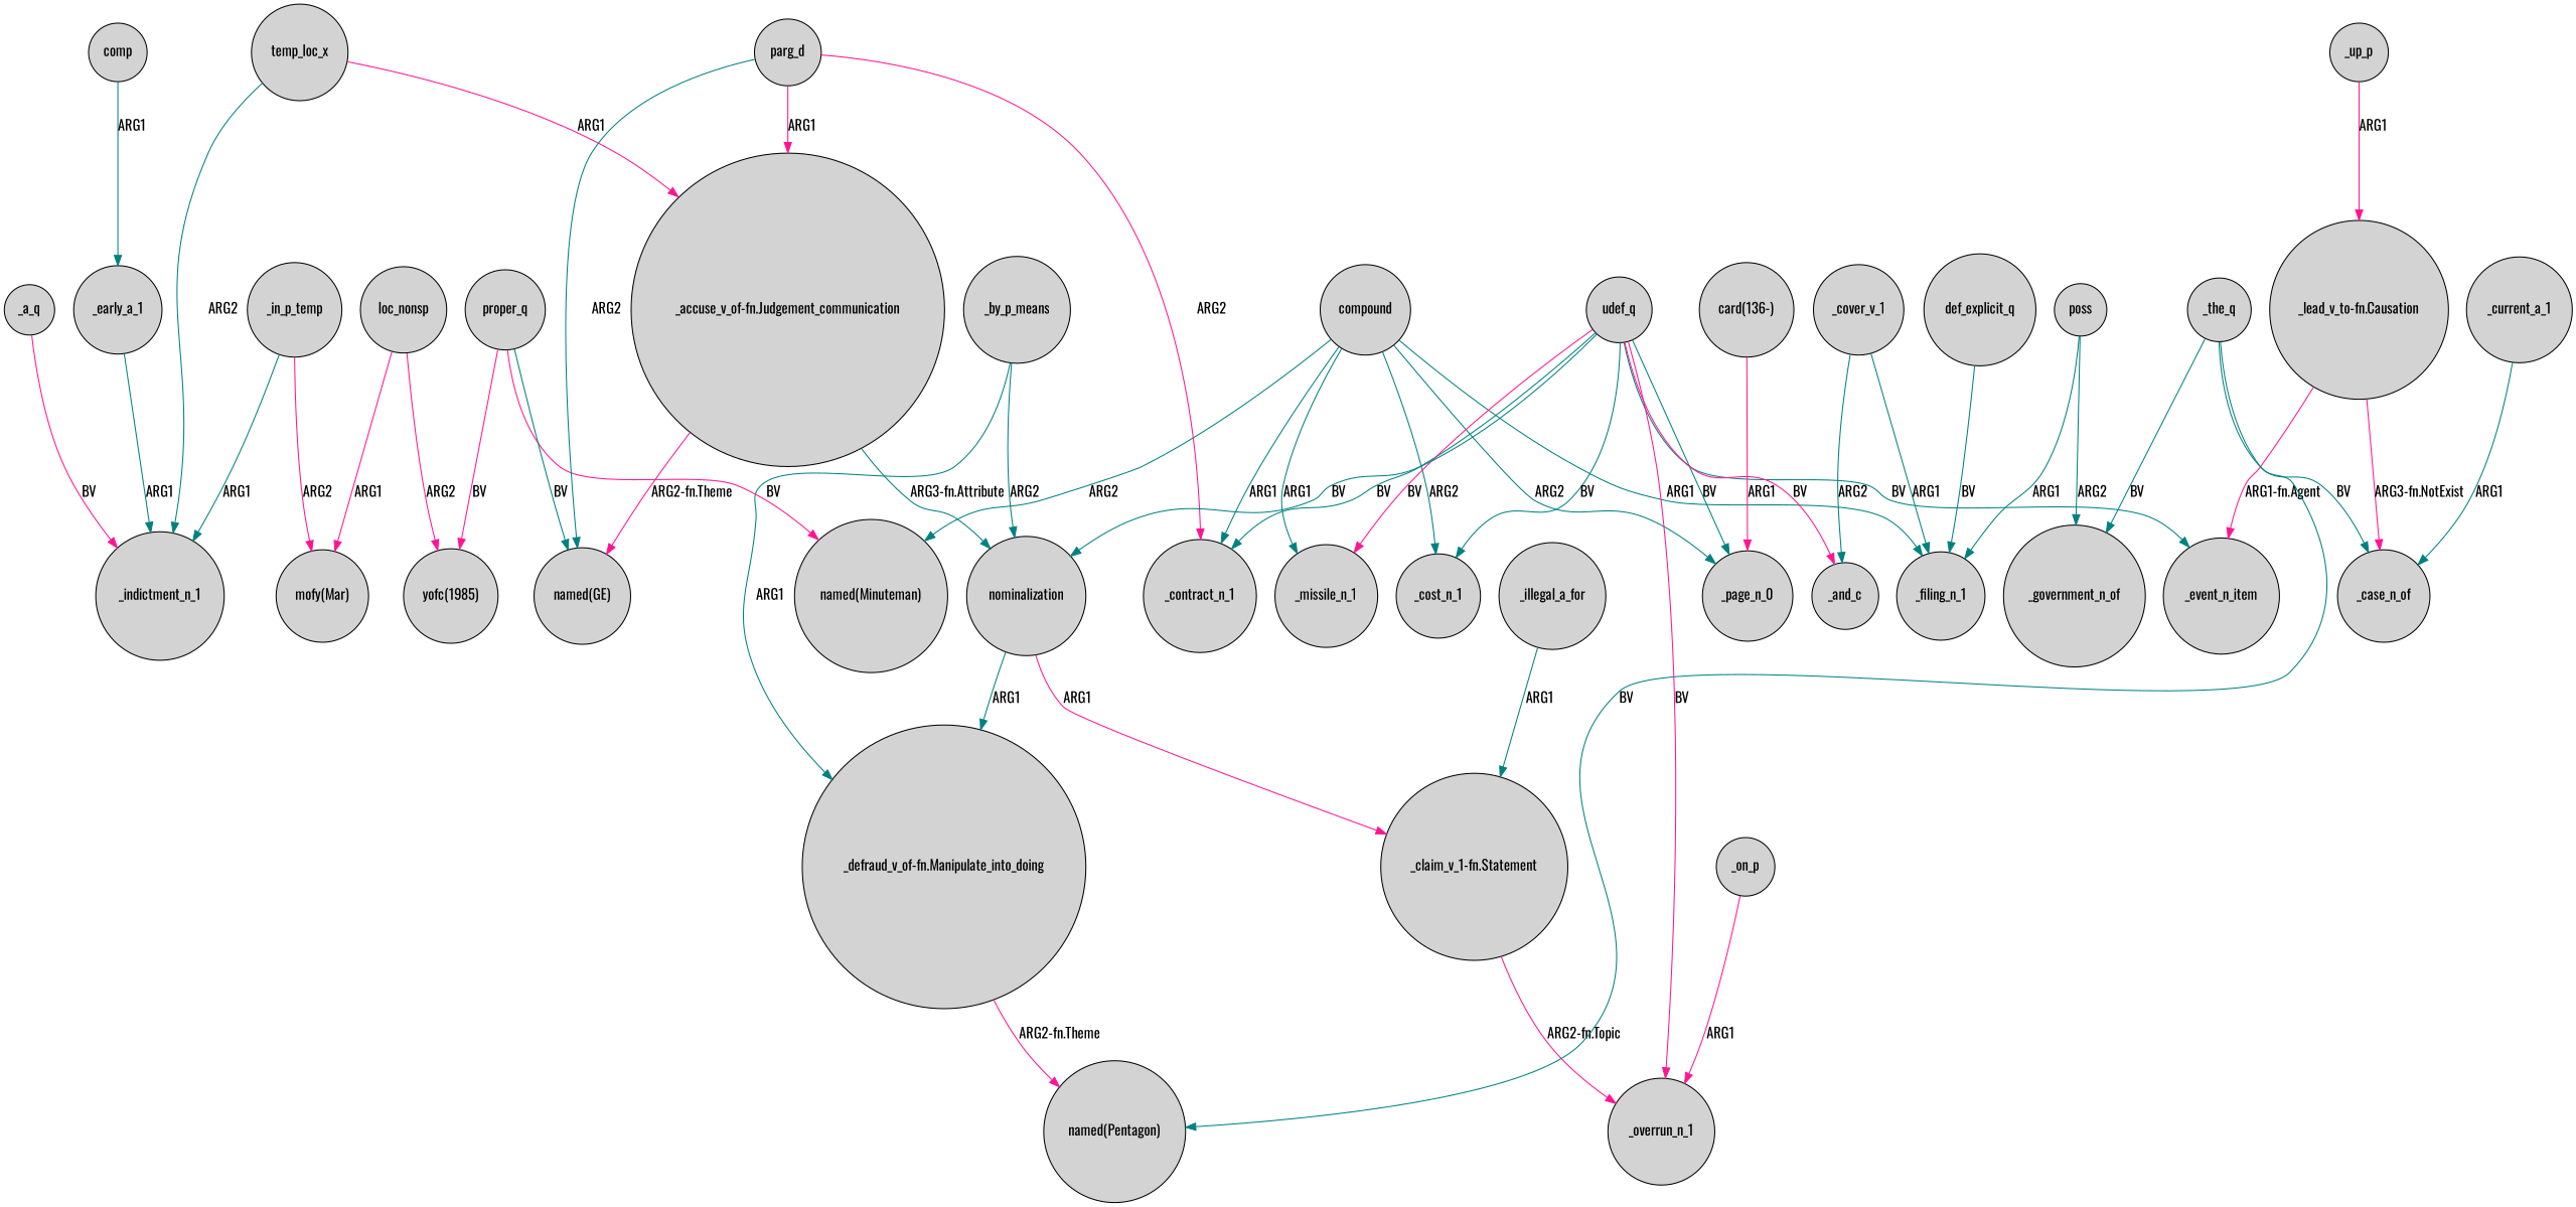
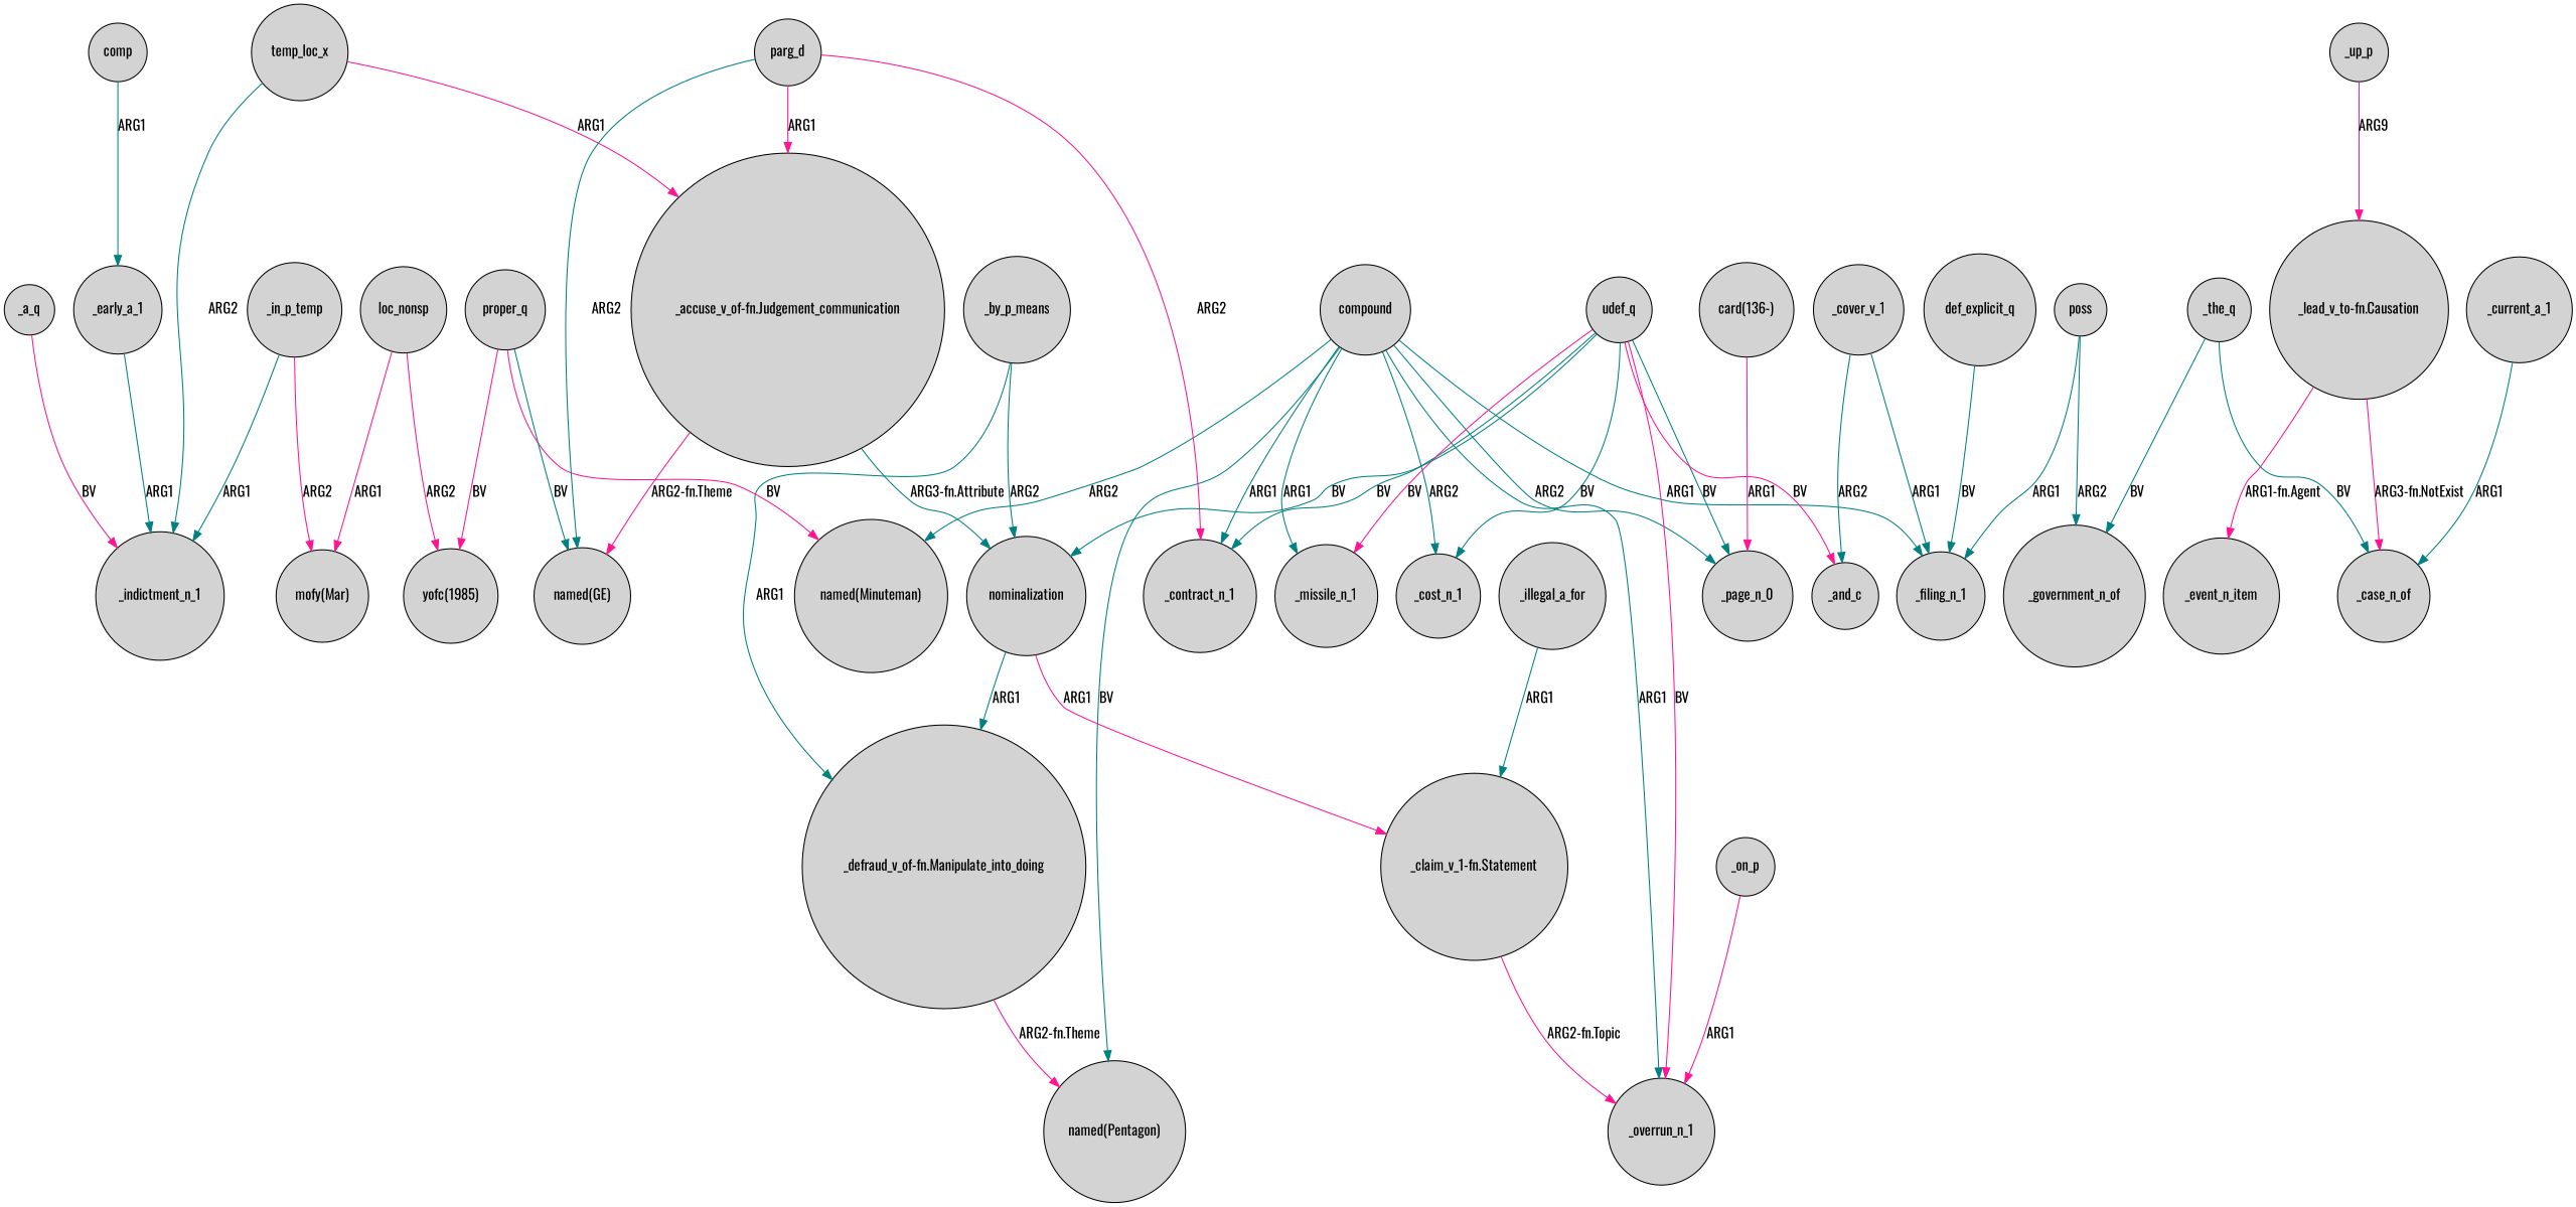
  digraph {
    fontname=Oswald
    node [fontname=Oswald shape=circle style=filled]
    edge [color=teal fontname=Oswald]
    "_lead_v_to-fn.Causation"
    _case_n_of
    _event_n_item
    compound
    _overrun_n_1
    "named(Minuteman)"
    _filing_n_1
    _contract_n_1
    _missile_n_1
    _cost_n_1
    n11 [label=_page_n_0]
    temp_loc_x
    _indictment_n_1
    "_accuse_v_of-fn.Judgement_communication"
    nominalization
    "named(GE)"
    _by_p_means
    "_defraud_v_of-fn.Manipulate_into_doing"
    "_claim_v_1-fn.Statement"
    "named(Pentagon)"
    loc_nonsp
    "mofy(Mar)"
    "yofc(1985)"
    _the_q
    _government_n_of
    proper_q
    _cover_v_1
    _and_c
    _on_p
    _in_p_temp
    poss
    parg_d
    udef_q
    _up_p
    def_explicit_q
    _early_a_1
    "card(136-)"
    _illegal_a_for
    _current_a_1
    _a_q
    comp
    "_lead_v_to-fn.Causation" -> _case_n_of [color=deeppink label="ARG3-fn.NotExist"]
    "_lead_v_to-fn.Causation" -> _event_n_item [color=deeppink label="ARG1-fn.Agent"]
+   compound -> _overrun_n_1 [label=ARG1]
    compound -> "named(Minuteman)" [label=ARG2]
    compound -> _filing_n_1 [label=ARG1]
    compound -> _contract_n_1 [label=ARG1]
    compound -> _missile_n_1 [label=ARG1]
    compound -> _cost_n_1 [label=ARG2]
    compound -> n11 [label=ARG2]
    temp_loc_x -> _indictment_n_1 [label=ARG2]
    temp_loc_x -> "_accuse_v_of-fn.Judgement_communication" [color=deeppink label=ARG1]
    "_accuse_v_of-fn.Judgement_communication" -> nominalization [label="ARG3-fn.Attribute"]
    "_accuse_v_of-fn.Judgement_communication" -> "named(GE)" [color=deeppink label="ARG2-fn.Theme"]
    nominalization -> "_defraud_v_of-fn.Manipulate_into_doing" [label=ARG1]
    nominalization -> "_claim_v_1-fn.Statement" [color=deeppink label=ARG1]
    _by_p_means -> nominalization [label=ARG2]
    _by_p_means -> "_defraud_v_of-fn.Manipulate_into_doing" [label=ARG1]
    "_defraud_v_of-fn.Manipulate_into_doing" -> "named(Pentagon)" [color=deeppink label="ARG2-fn.Theme"]
    "_claim_v_1-fn.Statement" -> _overrun_n_1 [color=deeppink label="ARG2-fn.Topic"]
    loc_nonsp -> "mofy(Mar)" [color=deeppink label=ARG1]
    loc_nonsp -> "yofc(1985)" [color=deeppink label=ARG2]
    _the_q -> _case_n_of [label=BV]
-   _the_q -> "named(Pentagon)" [label=BV]
+   compound -> "named(Pentagon)" [label=BV]
    _the_q -> _government_n_of [label=BV]
    proper_q -> "named(Minuteman)" [color=deeppink label=BV]
    proper_q -> "named(GE)" [label=BV]
    proper_q -> "yofc(1985)" [color=deeppink label=BV]
    _cover_v_1 -> _filing_n_1 [label=ARG1]
    _cover_v_1 -> _and_c [label=ARG2]
    _on_p -> _overrun_n_1 [color=deeppink label=ARG1]
    _in_p_temp -> _indictment_n_1 [label=ARG1]
    _in_p_temp -> "mofy(Mar)" [color=deeppink label=ARG2]
    poss -> _filing_n_1 [label=ARG1]
    poss -> _government_n_of [label=ARG2]
    parg_d -> _contract_n_1 [color=deeppink label=ARG2]
    parg_d -> "_accuse_v_of-fn.Judgement_communication" [color=deeppink label=ARG1]
    parg_d -> "named(GE)" [label=ARG2]
-   udef_q -> _event_n_item [label=BV]
    udef_q -> _overrun_n_1 [color=deeppink label=BV]
    udef_q -> _contract_n_1 [label=BV]
    udef_q -> _missile_n_1 [color=deeppink label=BV]
    udef_q -> _cost_n_1 [label=BV]
    udef_q -> n11 [label=BV]
    udef_q -> nominalization [label=BV]
    udef_q -> _and_c [color=deeppink label=BV]
-   _up_p -> "_lead_v_to-fn.Causation" [color=deeppink label=ARG1]
+   _up_p -> "_lead_v_to-fn.Causation" [color=deeppink label=ARG9]
    def_explicit_q -> _filing_n_1 [label=BV]
    _early_a_1 -> _indictment_n_1 [label=ARG1]
    "card(136-)" -> n11 [color=deeppink label=ARG1]
    _illegal_a_for -> "_claim_v_1-fn.Statement" [label=ARG1]
    _current_a_1 -> _case_n_of [label=ARG1]
    _a_q -> _indictment_n_1 [color=deeppink label=BV]
    comp -> _early_a_1 [label=ARG1]
  }
